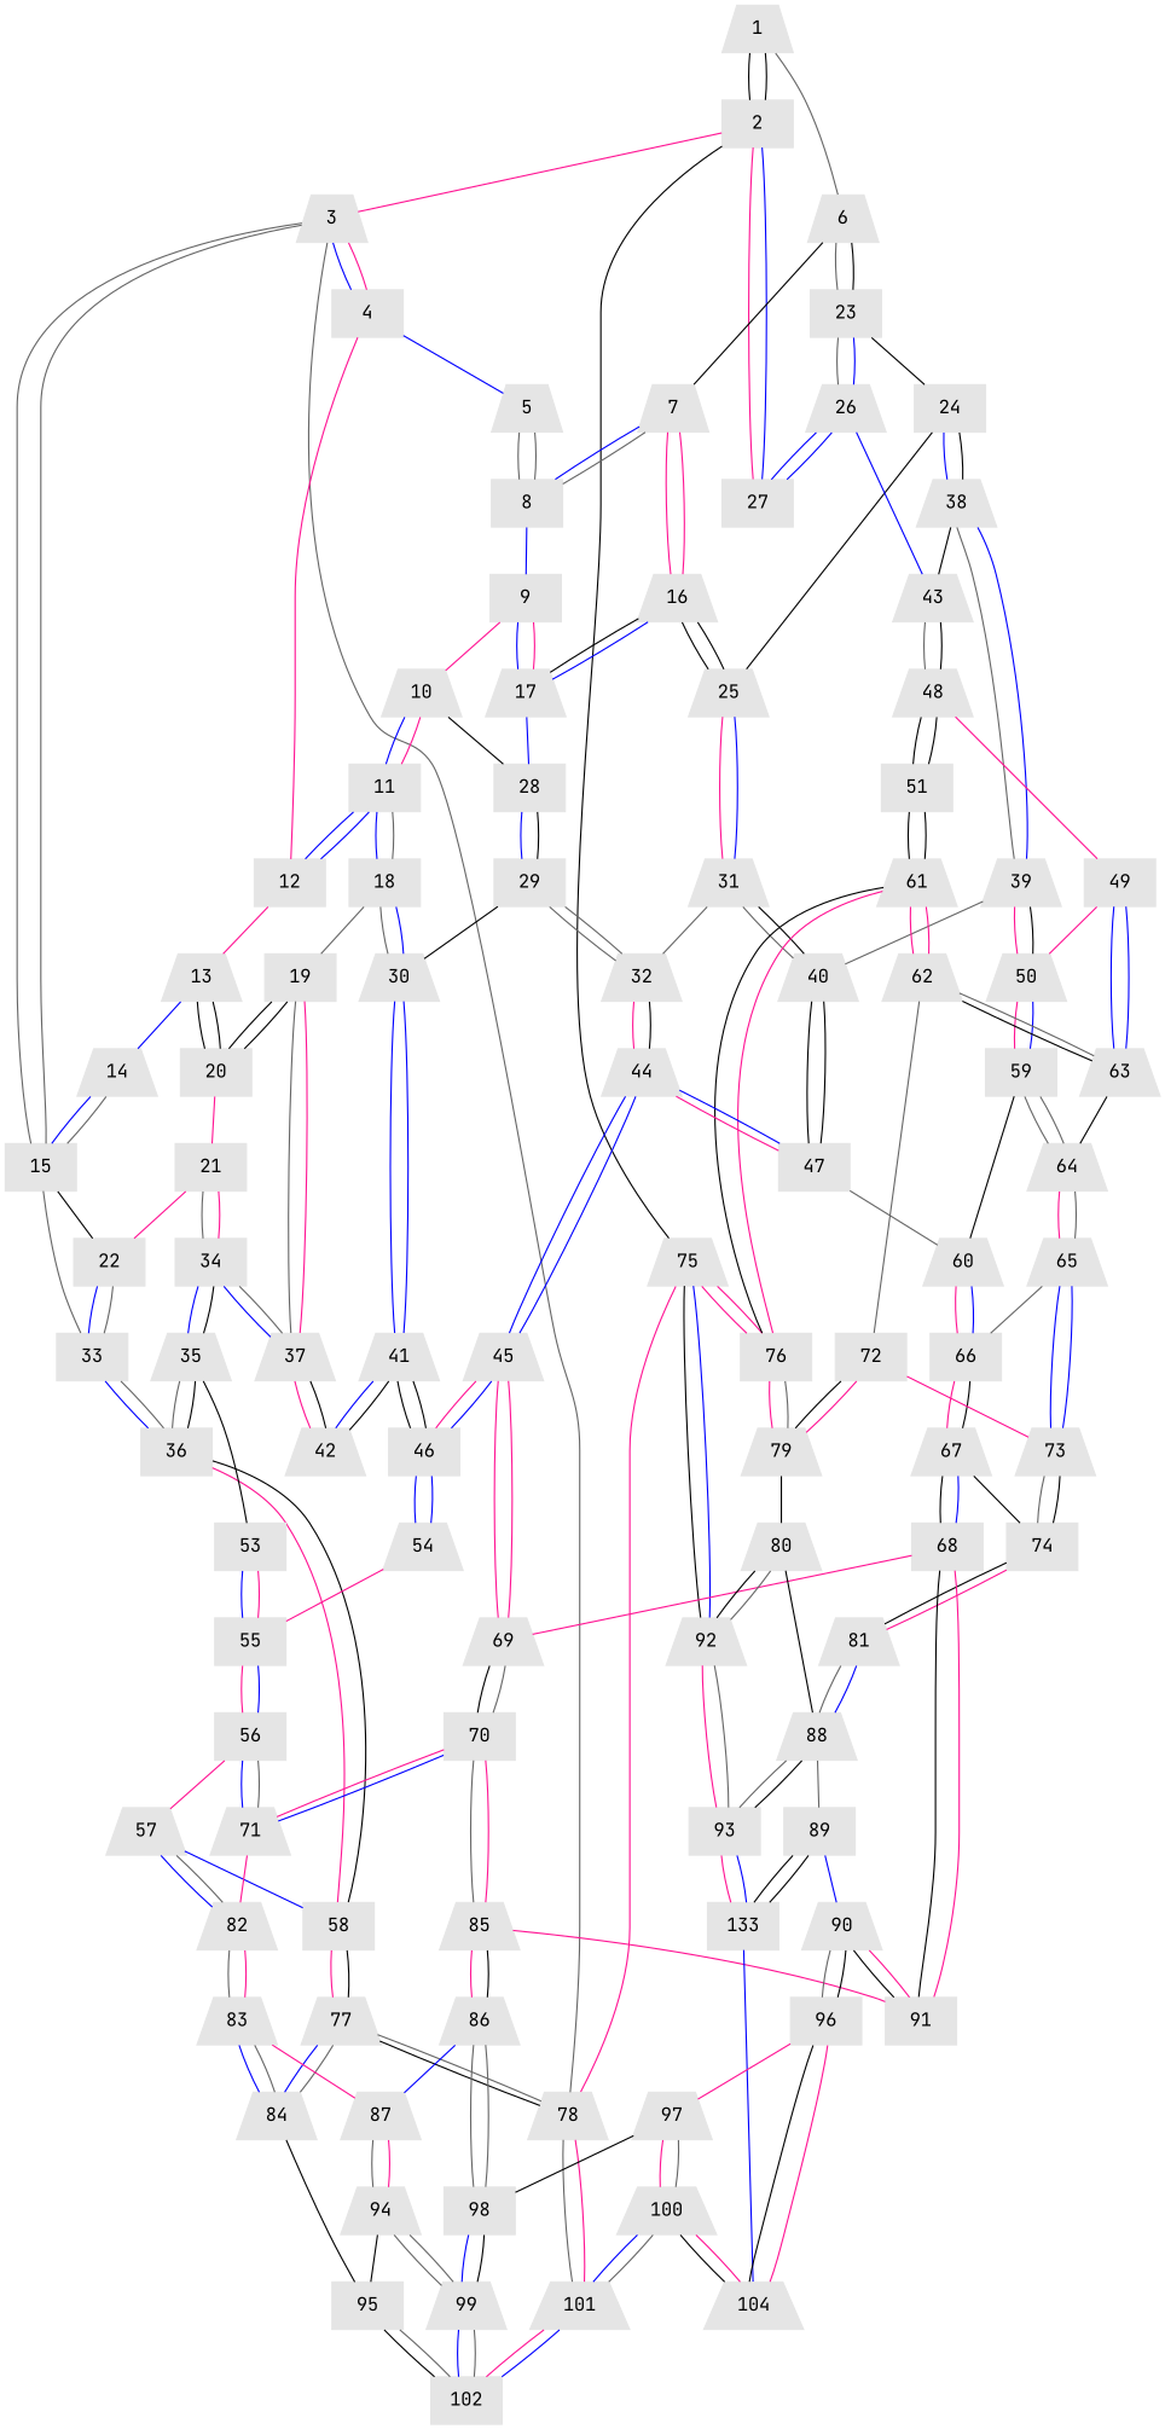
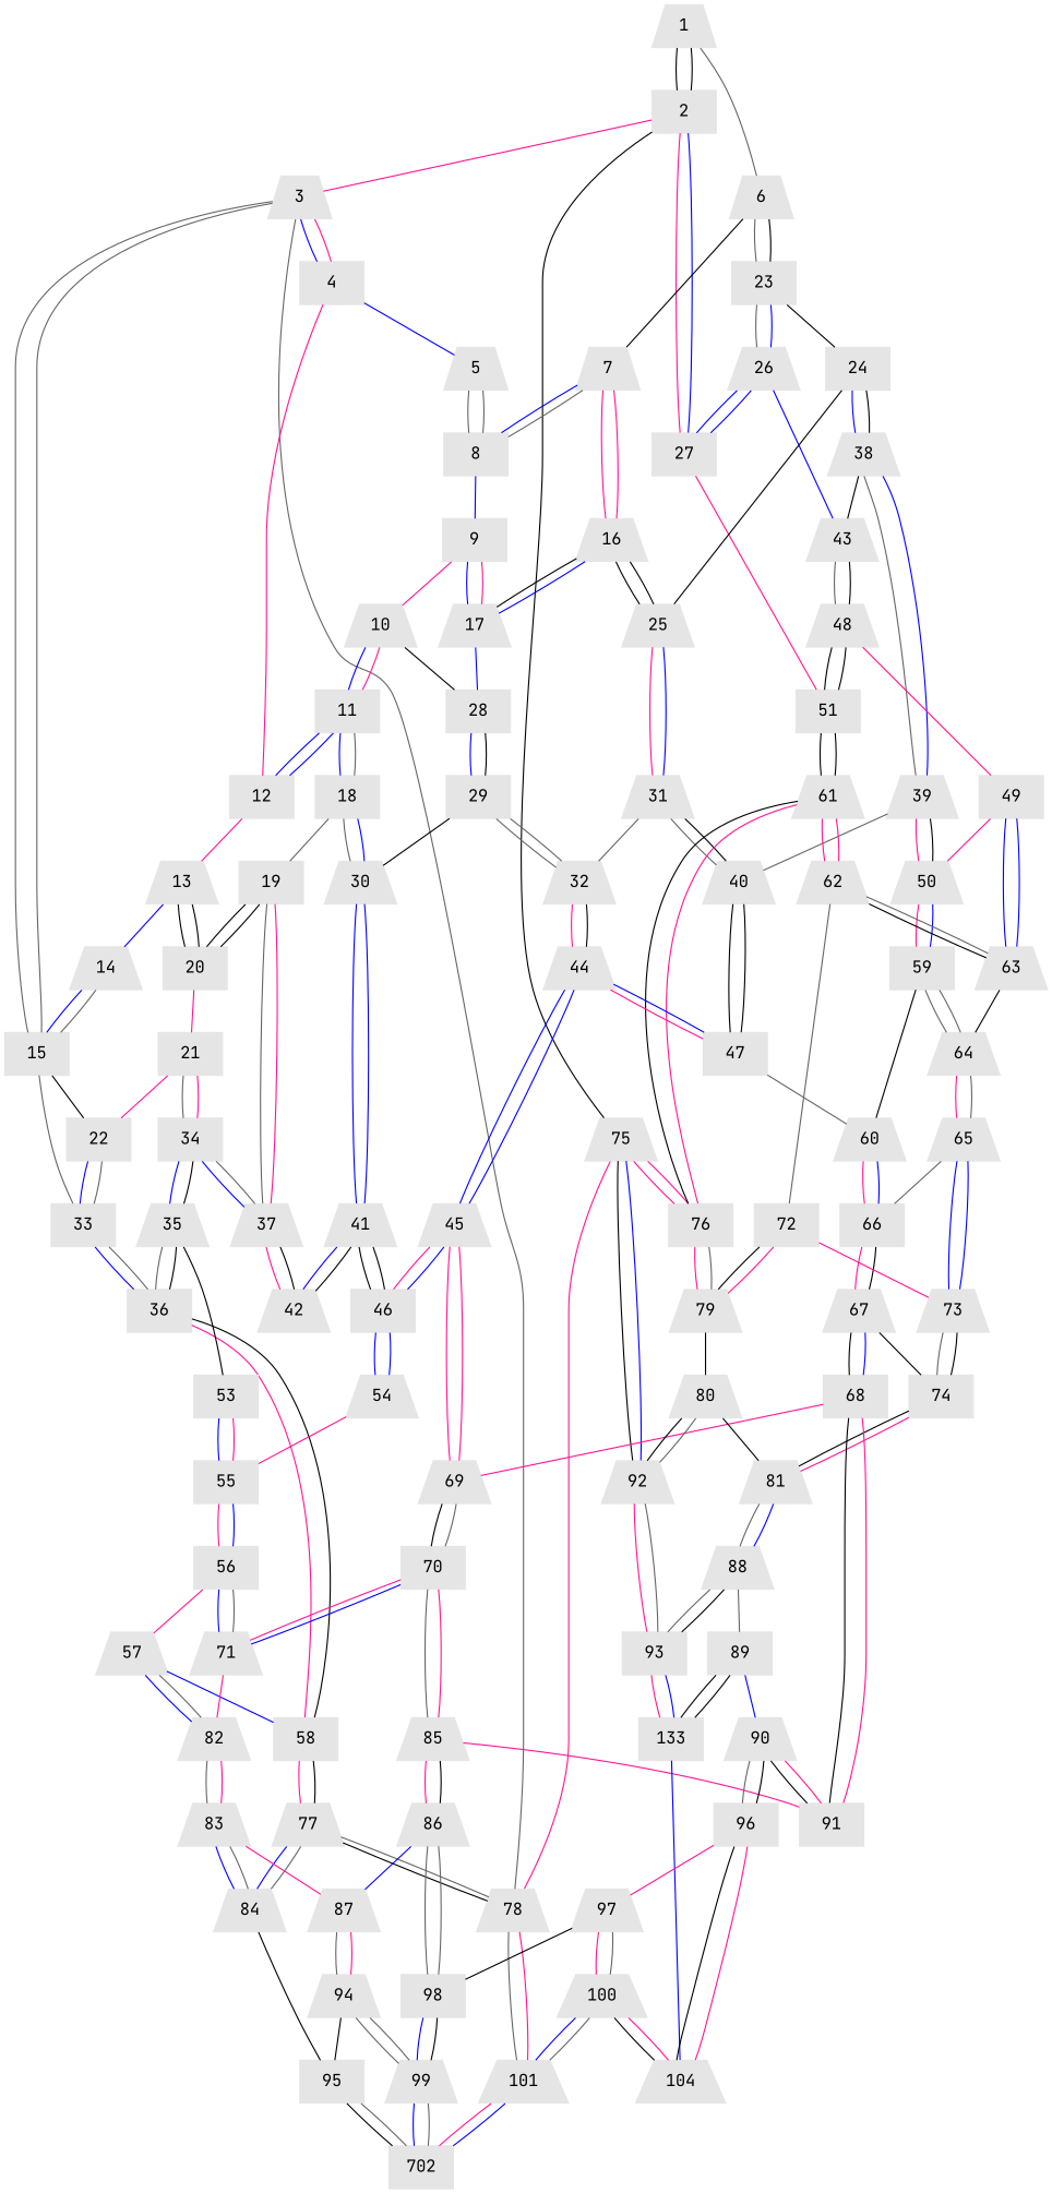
  graph {
    fontname="JetBrains Mono"
    node [color=gray90 fontname="JetBrains Mono" shape=trapezium style=filled]
    edge [color=black fontname="JetBrains Mono"]
    2 [shape=box]
    1
    6
    3
    27 [shape=box]
    75
    7
    23 [shape=box]
    4 [shape=box]
    15 [shape=box]
    78
    51 [shape=box]
    76 [shape=box]
    92
    5
    12 [shape=box]
    22 [shape=box]
    33 [shape=box]
    101
    8 [shape=box]
    13
    9 [shape=box]
    16
    24 [shape=box]
    26
    17
    25
    10
    11 [shape=box]
    28 [shape=box]
    18 [shape=box]
    29 [shape=box]
    19 [shape=box]
    30
    14
    20 [shape=box]
    21 [shape=box]
    36 [shape=box]
    31
    37
    41
    42
    34 [shape=box]
    35
    38
    43
    39
    32
    40
    48
    61
    44
    46 [shape=box]
    47 [shape=box]
    45
    58 [shape=box]
    53 [shape=box]
    55 [shape=box]
    77
    50
    59 [shape=box]
    60
    54
    49 [shape=box]
    69
    70 [shape=box]
    66 [shape=box]
    63
    64
    62
    56 [shape=box]
    57
    71
    82
    83
    84
    65
    67
    72 [shape=box]
    79
    73
    74 [shape=box]
    68 [shape=box]
    91 [shape=box]
    81
    85
    86
    80
    88
    93 [shape=box]
    95 [shape=box]
-   102 [shape=box]
+   102 [shape=box label=702]
    89 [shape=box]
    87
    94
    98 [shape=box]
    99
    90
    n99 [label=133 shape=box]
    96 [shape=box]
    104
    97
    100
    2 -- 3 [color=deeppink]
    2 -- 27 [color=deeppink]
    2 -- 27 [color=blue]
    2 -- 75
    1 -- 2
    1 -- 2
    1 -- 6 [color=gray40]
    6 -- 7
    6 -- 23 [color=gray40]
    6 -- 23
    3 -- 4 [color=blue]
    3 -- 4 [color=deeppink]
    3 -- 15 [color=gray40]
    3 -- 15 [color=gray40]
    3 -- 78 [color=gray40]
+   27 -- 51 [color=deeppink]
    75 -- 78 [color=deeppink]
    75 -- 76 [color=deeppink]
    75 -- 76 [color=deeppink]
    75 -- 92
    75 -- 92 [color=blue]
    7 -- 8 [color=blue]
    7 -- 8 [color=gray40]
    7 -- 16 [color=deeppink]
    7 -- 16 [color=deeppink]
    23 -- 24
    23 -- 26 [color=gray40]
    23 -- 26 [color=blue]
    4 -- 5 [color=blue]
    4 -- 12 [color=deeppink]
    15 -- 22
    15 -- 33 [color=gray40]
    78 -- 101 [color=gray40]
    78 -- 101 [color=deeppink]
    51 -- 61
    51 -- 61
    76 -- 79 [color=deeppink]
    76 -- 79 [color=gray40]
    92 -- 93 [color=deeppink]
    92 -- 93 [color=gray40]
    5 -- 8 [color=gray40]
    5 -- 8 [color=gray40]
    12 -- 13 [color=deeppink]
    22 -- 33 [color=blue]
    22 -- 33 [color=gray40]
    33 -- 36 [color=blue]
    33 -- 36 [color=gray40]
    101 -- 102 [color=deeppink]
    101 -- 102 [color=blue]
    8 -- 9 [color=blue]
    13 -- 14 [color=blue]
    13 -- 20
    13 -- 20
    9 -- 17 [color=blue]
    9 -- 17 [color=deeppink]
    9 -- 10 [color=deeppink]
    16 -- 17
    16 -- 17 [color=blue]
    16 -- 25
    16 -- 25
    24 -- 25
    24 -- 38 [color=blue]
    24 -- 38
    26 -- 27 [color=blue]
    26 -- 27 [color=blue]
    26 -- 43 [color=blue]
    17 -- 28 [color=blue]
    25 -- 31 [color=deeppink]
    25 -- 31 [color=blue]
    10 -- 11 [color=blue]
    10 -- 11 [color=deeppink]
    10 -- 28
    11 -- 12 [color=blue]
    11 -- 12 [color=blue]
    11 -- 18 [color=blue]
    11 -- 18 [color=gray40]
    28 -- 29 [color=blue]
    28 -- 29
    18 -- 19 [color=gray40]
    18 -- 30 [color=gray40]
    18 -- 30 [color=blue]
    29 -- 30
    29 -- 32 [color=gray40]
    29 -- 32 [color=gray40]
    19 -- 20
    19 -- 20
    19 -- 37 [color=gray40]
    19 -- 37 [color=deeppink]
    30 -- 41 [color=blue]
    30 -- 41 [color=blue]
    14 -- 15 [color=blue]
    14 -- 15 [color=gray40]
    20 -- 21 [color=deeppink]
    21 -- 22 [color=deeppink]
    21 -- 34 [color=gray40]
    21 -- 34 [color=deeppink]
    36 -- 58 [color=deeppink]
    36 -- 58
    31 -- 32 [color=gray40]
    31 -- 40 [color=gray40]
    31 -- 40
    37 -- 42 [color=deeppink]
    37 -- 42
    41 -- 42 [color=blue]
    41 -- 42
    41 -- 46
    41 -- 46
    34 -- 37 [color=blue]
    34 -- 37 [color=gray40]
    34 -- 35 [color=blue]
    34 -- 35
    35 -- 36 [color=gray40]
    35 -- 36
    35 -- 53
    38 -- 43
    38 -- 39 [color=gray40]
    38 -- 39 [color=blue]
    43 -- 48 [color=gray40]
    43 -- 48
    39 -- 40 [color=gray40]
    39 -- 50 [color=deeppink]
    39 -- 50
    32 -- 44 [color=deeppink]
    32 -- 44
    40 -- 47
    40 -- 47
    48 -- 51
    48 -- 51
    48 -- 49 [color=deeppink]
    61 -- 76
    61 -- 76 [color=deeppink]
    61 -- 62 [color=deeppink]
    61 -- 62 [color=deeppink]
    44 -- 47 [color=deeppink]
    44 -- 47 [color=blue]
    44 -- 45 [color=blue]
    44 -- 45 [color=blue]
    46 -- 54 [color=blue]
    46 -- 54 [color=blue]
    47 -- 60 [color=gray40]
    45 -- 46 [color=deeppink]
    45 -- 46 [color=blue]
    45 -- 69 [color=deeppink]
    45 -- 69 [color=deeppink]
    58 -- 77 [color=deeppink]
    58 -- 77
    53 -- 55 [color=blue]
    53 -- 55 [color=deeppink]
    55 -- 56 [color=deeppink]
    55 -- 56 [color=blue]
    77 -- 78
    77 -- 78 [color=gray40]
    77 -- 84 [color=blue]
    77 -- 84 [color=gray40]
    50 -- 59 [color=deeppink]
    50 -- 59 [color=blue]
    59 -- 60
    59 -- 64 [color=gray40]
    59 -- 64 [color=gray40]
    60 -- 66 [color=deeppink]
    60 -- 66 [color=blue]
    54 -- 55 [color=deeppink]
    49 -- 50 [color=deeppink]
    49 -- 63 [color=blue]
    49 -- 63 [color=blue]
    69 -- 70
    69 -- 70 [color=gray40]
    70 -- 71 [color=deeppink]
    70 -- 71 [color=blue]
    70 -- 85 [color=gray40]
    70 -- 85 [color=deeppink]
    66 -- 67 [color=deeppink]
    66 -- 67
    63 -- 64
    64 -- 65 [color=deeppink]
    64 -- 65 [color=gray40]
    62 -- 63
    62 -- 63 [color=gray40]
    62 -- 72 [color=gray40]
    56 -- 57 [color=deeppink]
    56 -- 71 [color=blue]
    56 -- 71 [color=gray40]
    57 -- 58 [color=blue]
    57 -- 82 [color=blue]
    57 -- 82 [color=gray40]
    71 -- 82 [color=deeppink]
    82 -- 83 [color=gray40]
    82 -- 83 [color=deeppink]
    83 -- 84 [color=blue]
    83 -- 84 [color=gray40]
    83 -- 87 [color=deeppink]
    84 -- 95
    65 -- 66 [color=gray40]
    65 -- 73 [color=blue]
    65 -- 73 [color=blue]
    67 -- 74
    67 -- 68
    67 -- 68 [color=blue]
    72 -- 79
    72 -- 79 [color=deeppink]
    72 -- 73 [color=deeppink]
    79 -- 80
    73 -- 74 [color=gray40]
    73 -- 74
    74 -- 81
    74 -- 81 [color=deeppink]
    68 -- 69 [color=deeppink]
    68 -- 91
    68 -- 91 [color=deeppink]
    81 -- 88 [color=gray40]
    81 -- 88 [color=blue]
    85 -- 91 [color=deeppink]
    85 -- 86 [color=deeppink]
    85 -- 86
    86 -- 87 [color=blue]
    86 -- 98 [color=gray40]
    86 -- 98 [color=gray40]
    80 -- 92
    80 -- 92 [color=gray40]
-   80 -- 88
+   80 -- 81
    88 -- 93 [color=gray40]
    88 -- 93
    88 -- 89 [color=gray40]
    93 -- n99 [color=deeppink]
    93 -- n99 [color=blue]
    95 -- 102
    95 -- 102 [color=gray40]
    89 -- 90 [color=blue]
    89 -- n99
    89 -- n99
    87 -- 94 [color=gray40]
    87 -- 94 [color=deeppink]
    94 -- 95
    94 -- 99 [color=gray40]
    94 -- 99 [color=gray40]
    98 -- 99 [color=blue]
    98 -- 99
    99 -- 102 [color=blue]
    99 -- 102 [color=gray40]
    90 -- 91
    90 -- 91 [color=deeppink]
    90 -- 96 [color=gray40]
    90 -- 96
    n99 -- 104 [color=blue]
    96 -- 104
    96 -- 104 [color=deeppink]
    96 -- 97 [color=deeppink]
    97 -- 98
    97 -- 100 [color=deeppink]
    97 -- 100 [color=gray40]
    100 -- 101 [color=blue]
    100 -- 101 [color=gray40]
    100 -- 104
    100 -- 104 [color=deeppink]
  }
